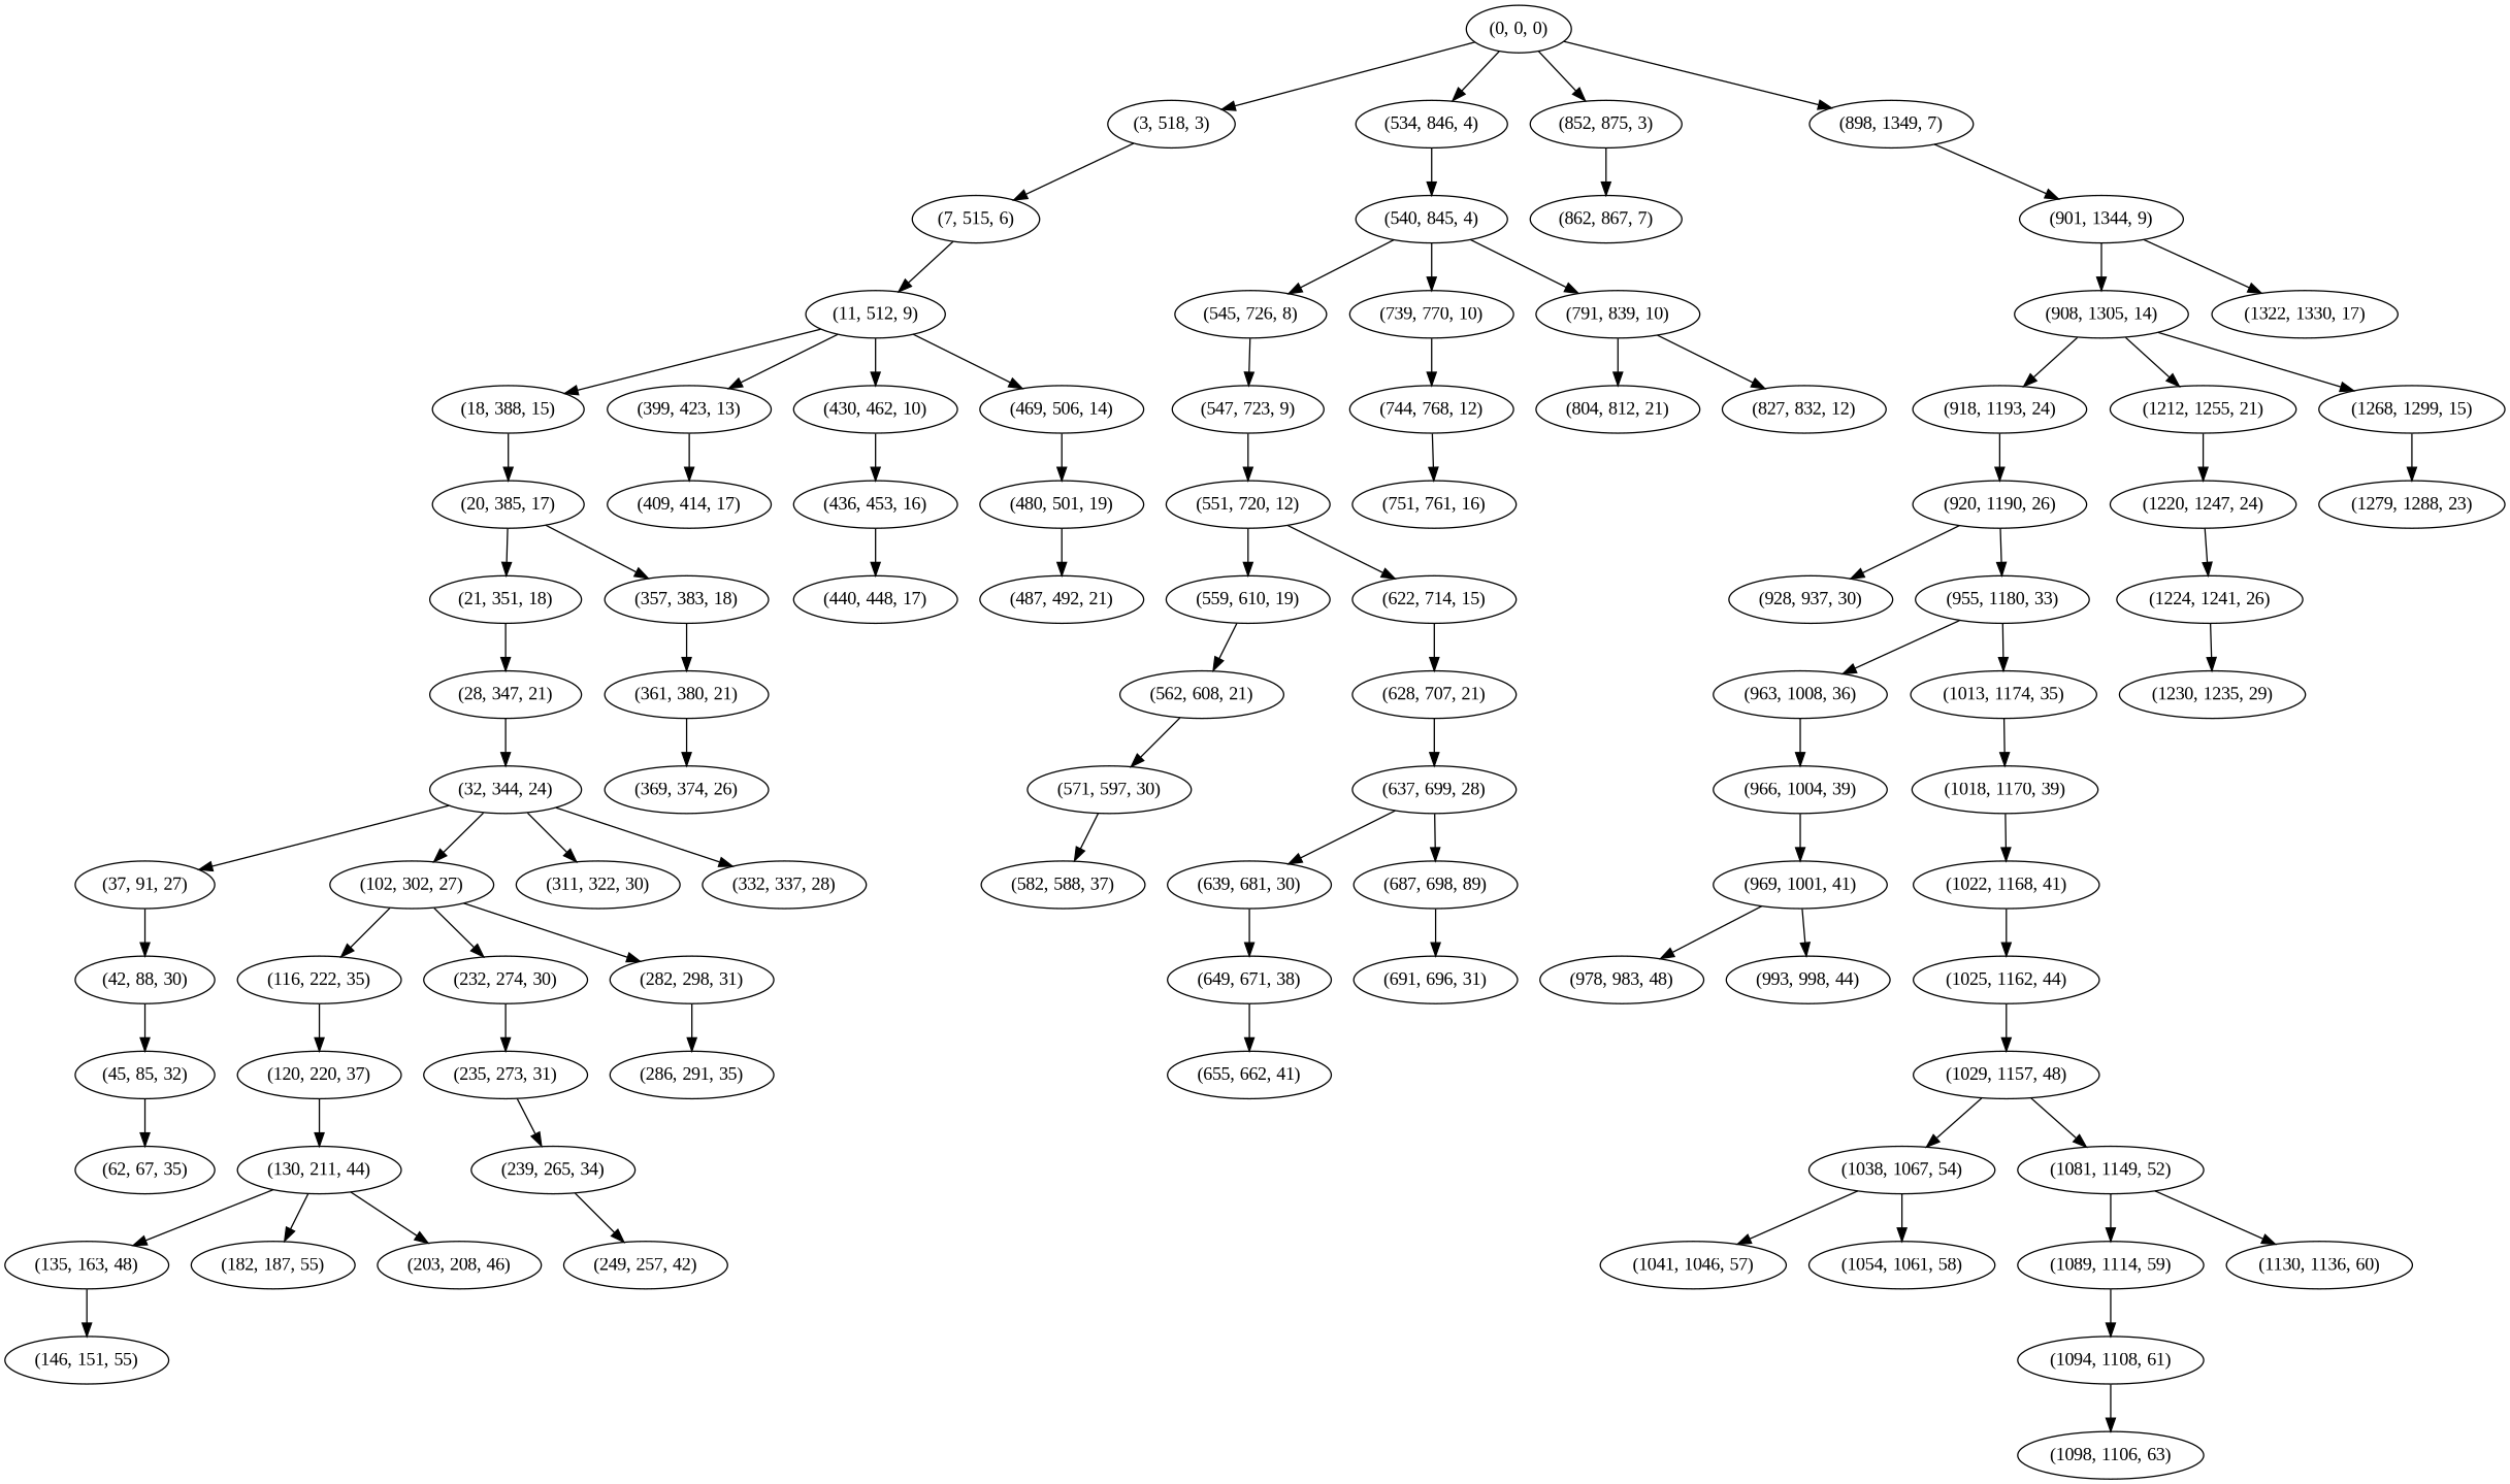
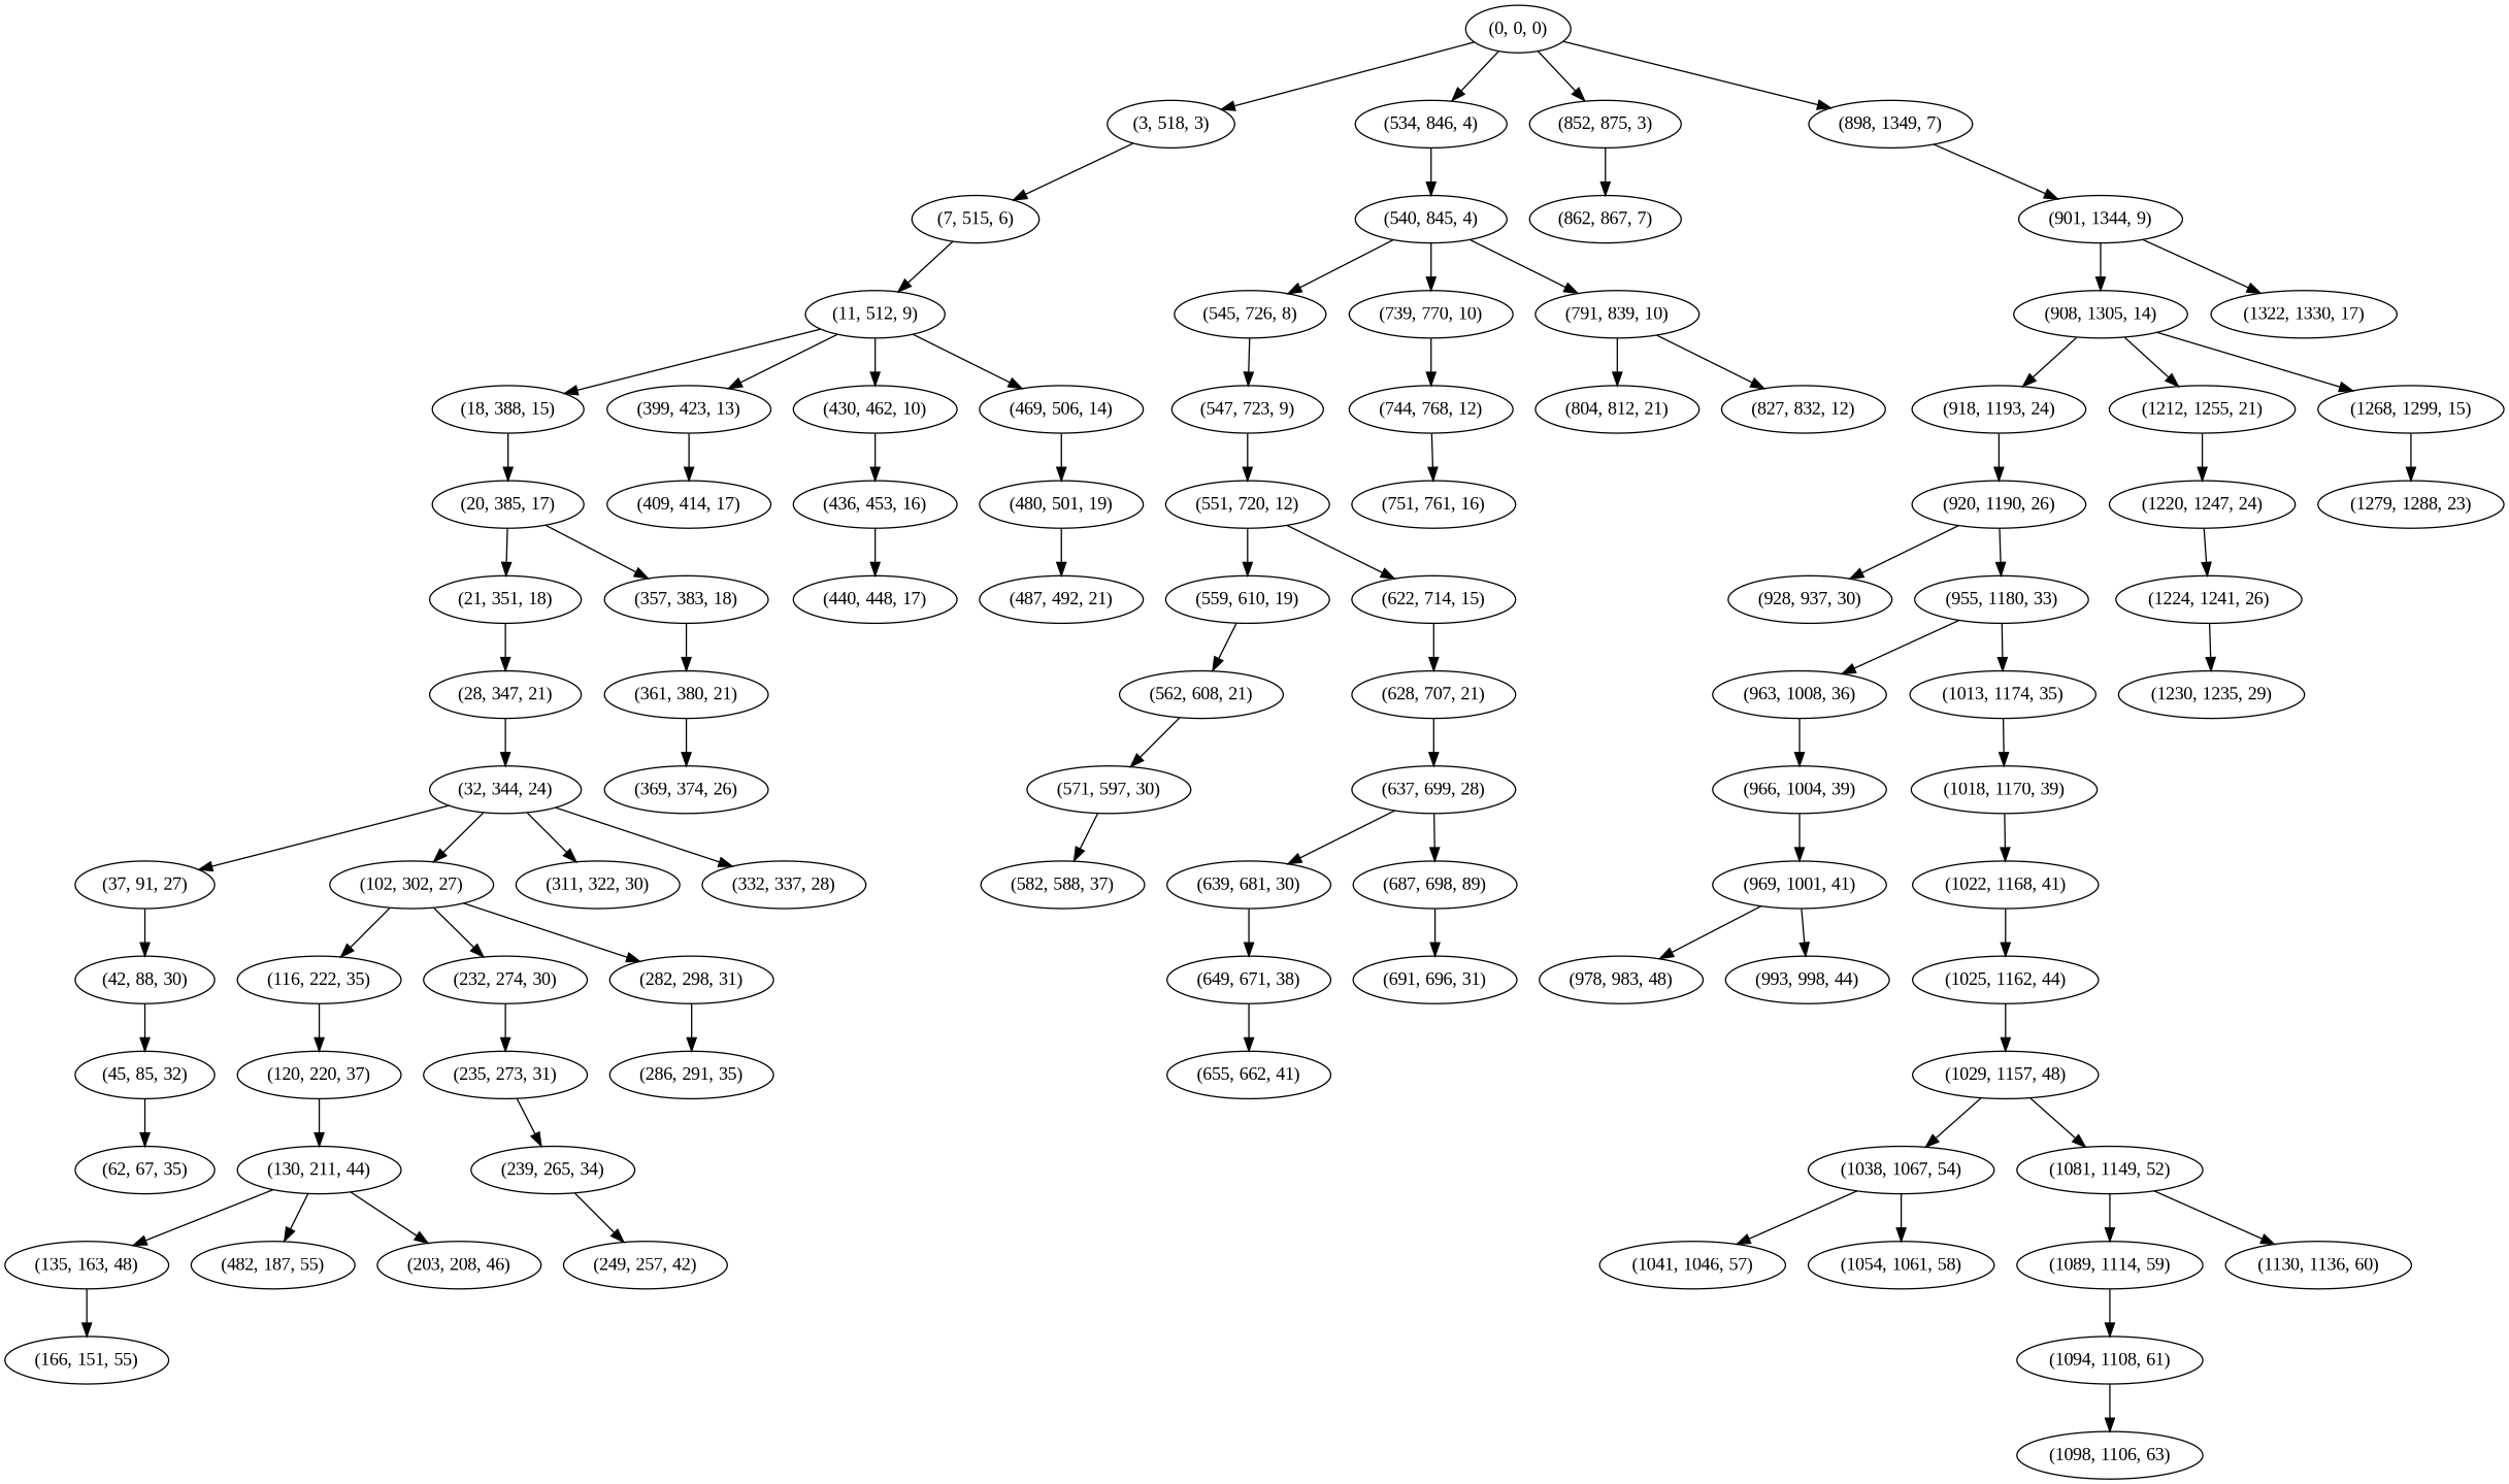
  digraph {
    fontname="Liberation Serif"
    node [fontname="Liberation Serif"]
    edge [fontname="Liberation Serif"]
    "(0, 0, 0)"
    "(3, 518, 3)"
    n3 [label="(534, 846, 4)"]
    "(852, 875, 3)"
    "(898, 1349, 7)"
    "(7, 515, 6)"
    "(540, 845, 4)"
    "(862, 867, 7)"
    "(901, 1344, 9)"
    "(11, 512, 9)"
    "(18, 388, 15)"
    "(399, 423, 13)"
    "(430, 462, 10)"
    "(469, 506, 14)"
    "(20, 385, 17)"
    "(409, 414, 17)"
    "(436, 453, 16)"
    "(480, 501, 19)"
    "(21, 351, 18)"
    "(357, 383, 18)"
    "(28, 347, 21)"
    "(361, 380, 21)"
    "(32, 344, 24)"
    "(37, 91, 27)"
    "(102, 302, 27)"
    "(311, 322, 30)"
    "(332, 337, 28)"
    "(42, 88, 30)"
    "(116, 222, 35)"
    "(232, 274, 30)"
    "(282, 298, 31)"
    "(45, 85, 32)"
    "(62, 67, 35)"
    "(120, 220, 37)"
    "(235, 273, 31)"
    "(286, 291, 35)"
    "(130, 211, 44)"
    "(135, 163, 48)"
-   "(182, 187, 55)"
+   "(182, 187, 55)" [label="(482, 187, 55)"]
    "(203, 208, 46)"
-   "(146, 151, 55)"
+   "(146, 151, 55)" [label="(166, 151, 55)"]
    "(239, 265, 34)"
    "(249, 257, 42)"
    "(369, 374, 26)"
    "(440, 448, 17)"
    "(487, 492, 21)"
    "(545, 726, 8)"
    "(739, 770, 10)"
    "(791, 839, 10)"
    "(547, 723, 9)"
    "(744, 768, 12)"
    "(804, 812, 21)"
    "(827, 832, 12)"
    "(551, 720, 12)"
    "(559, 610, 19)"
    "(622, 714, 15)"
    "(562, 608, 21)"
    "(628, 707, 21)"
    "(571, 597, 30)"
    "(582, 588, 37)"
    "(637, 699, 28)"
    "(639, 681, 30)"
    n63 [label="(687, 698, 89)"]
    "(649, 671, 38)"
    "(691, 696, 31)"
    "(655, 662, 41)"
    "(751, 761, 16)"
    "(908, 1305, 14)"
    "(1322, 1330, 17)"
    "(918, 1193, 24)"
    "(1212, 1255, 21)"
    "(1268, 1299, 15)"
    "(920, 1190, 26)"
    "(1220, 1247, 24)"
    "(1279, 1288, 23)"
    "(928, 937, 30)"
    "(955, 1180, 33)"
    "(963, 1008, 36)"
    "(1013, 1174, 35)"
    "(966, 1004, 39)"
    "(1018, 1170, 39)"
    "(969, 1001, 41)"
    "(978, 983, 48)"
    "(993, 998, 44)"
    "(1022, 1168, 41)"
    "(1025, 1162, 44)"
    "(1029, 1157, 48)"
    "(1038, 1067, 54)"
    "(1081, 1149, 52)"
    "(1041, 1046, 57)"
    "(1054, 1061, 58)"
    "(1089, 1114, 59)"
    "(1130, 1136, 60)"
    "(1094, 1108, 61)"
    "(1098, 1106, 63)"
    "(1224, 1241, 26)"
    "(1230, 1235, 29)"
    "(0, 0, 0)" -> "(3, 518, 3)"
    "(0, 0, 0)" -> n3
    "(0, 0, 0)" -> "(852, 875, 3)"
    "(0, 0, 0)" -> "(898, 1349, 7)"
    "(3, 518, 3)" -> "(7, 515, 6)"
    n3 -> "(540, 845, 4)"
    "(852, 875, 3)" -> "(862, 867, 7)"
    "(898, 1349, 7)" -> "(901, 1344, 9)"
    "(7, 515, 6)" -> "(11, 512, 9)"
    "(540, 845, 4)" -> "(545, 726, 8)"
    "(540, 845, 4)" -> "(739, 770, 10)"
    "(540, 845, 4)" -> "(791, 839, 10)"
    "(901, 1344, 9)" -> "(908, 1305, 14)"
    "(901, 1344, 9)" -> "(1322, 1330, 17)"
    "(11, 512, 9)" -> "(18, 388, 15)"
    "(11, 512, 9)" -> "(399, 423, 13)"
    "(11, 512, 9)" -> "(430, 462, 10)"
    "(11, 512, 9)" -> "(469, 506, 14)"
    "(18, 388, 15)" -> "(20, 385, 17)"
    "(399, 423, 13)" -> "(409, 414, 17)"
    "(430, 462, 10)" -> "(436, 453, 16)"
    "(469, 506, 14)" -> "(480, 501, 19)"
    "(20, 385, 17)" -> "(21, 351, 18)"
    "(20, 385, 17)" -> "(357, 383, 18)"
    "(436, 453, 16)" -> "(440, 448, 17)"
    "(480, 501, 19)" -> "(487, 492, 21)"
    "(21, 351, 18)" -> "(28, 347, 21)"
    "(357, 383, 18)" -> "(361, 380, 21)"
    "(28, 347, 21)" -> "(32, 344, 24)"
    "(361, 380, 21)" -> "(369, 374, 26)"
    "(32, 344, 24)" -> "(37, 91, 27)"
    "(32, 344, 24)" -> "(102, 302, 27)"
    "(32, 344, 24)" -> "(311, 322, 30)"
    "(32, 344, 24)" -> "(332, 337, 28)"
    "(37, 91, 27)" -> "(42, 88, 30)"
    "(102, 302, 27)" -> "(116, 222, 35)"
    "(102, 302, 27)" -> "(232, 274, 30)"
    "(102, 302, 27)" -> "(282, 298, 31)"
    "(42, 88, 30)" -> "(45, 85, 32)"
    "(116, 222, 35)" -> "(120, 220, 37)"
    "(232, 274, 30)" -> "(235, 273, 31)"
    "(282, 298, 31)" -> "(286, 291, 35)"
    "(45, 85, 32)" -> "(62, 67, 35)"
    "(120, 220, 37)" -> "(130, 211, 44)"
    "(235, 273, 31)" -> "(239, 265, 34)"
    "(130, 211, 44)" -> "(135, 163, 48)"
    "(130, 211, 44)" -> "(182, 187, 55)"
    "(130, 211, 44)" -> "(203, 208, 46)"
    "(135, 163, 48)" -> "(146, 151, 55)"
    "(239, 265, 34)" -> "(249, 257, 42)"
    "(545, 726, 8)" -> "(547, 723, 9)"
    "(739, 770, 10)" -> "(744, 768, 12)"
    "(791, 839, 10)" -> "(804, 812, 21)"
    "(791, 839, 10)" -> "(827, 832, 12)"
    "(547, 723, 9)" -> "(551, 720, 12)"
    "(744, 768, 12)" -> "(751, 761, 16)"
    "(551, 720, 12)" -> "(559, 610, 19)"
    "(551, 720, 12)" -> "(622, 714, 15)"
    "(559, 610, 19)" -> "(562, 608, 21)"
    "(622, 714, 15)" -> "(628, 707, 21)"
    "(562, 608, 21)" -> "(571, 597, 30)"
    "(628, 707, 21)" -> "(637, 699, 28)"
    "(571, 597, 30)" -> "(582, 588, 37)"
    "(637, 699, 28)" -> "(639, 681, 30)"
    "(637, 699, 28)" -> n63
    "(639, 681, 30)" -> "(649, 671, 38)"
    n63 -> "(691, 696, 31)"
    "(649, 671, 38)" -> "(655, 662, 41)"
    "(908, 1305, 14)" -> "(918, 1193, 24)"
    "(908, 1305, 14)" -> "(1212, 1255, 21)"
    "(908, 1305, 14)" -> "(1268, 1299, 15)"
    "(918, 1193, 24)" -> "(920, 1190, 26)"
    "(1212, 1255, 21)" -> "(1220, 1247, 24)"
    "(1268, 1299, 15)" -> "(1279, 1288, 23)"
    "(920, 1190, 26)" -> "(928, 937, 30)"
    "(920, 1190, 26)" -> "(955, 1180, 33)"
    "(1220, 1247, 24)" -> "(1224, 1241, 26)"
    "(955, 1180, 33)" -> "(963, 1008, 36)"
    "(955, 1180, 33)" -> "(1013, 1174, 35)"
    "(963, 1008, 36)" -> "(966, 1004, 39)"
    "(1013, 1174, 35)" -> "(1018, 1170, 39)"
    "(966, 1004, 39)" -> "(969, 1001, 41)"
    "(1018, 1170, 39)" -> "(1022, 1168, 41)"
    "(969, 1001, 41)" -> "(978, 983, 48)"
    "(969, 1001, 41)" -> "(993, 998, 44)"
    "(1022, 1168, 41)" -> "(1025, 1162, 44)"
    "(1025, 1162, 44)" -> "(1029, 1157, 48)"
    "(1029, 1157, 48)" -> "(1038, 1067, 54)"
    "(1029, 1157, 48)" -> "(1081, 1149, 52)"
    "(1038, 1067, 54)" -> "(1041, 1046, 57)"
    "(1038, 1067, 54)" -> "(1054, 1061, 58)"
    "(1081, 1149, 52)" -> "(1089, 1114, 59)"
    "(1081, 1149, 52)" -> "(1130, 1136, 60)"
    "(1089, 1114, 59)" -> "(1094, 1108, 61)"
    "(1094, 1108, 61)" -> "(1098, 1106, 63)"
    "(1224, 1241, 26)" -> "(1230, 1235, 29)"
  }
